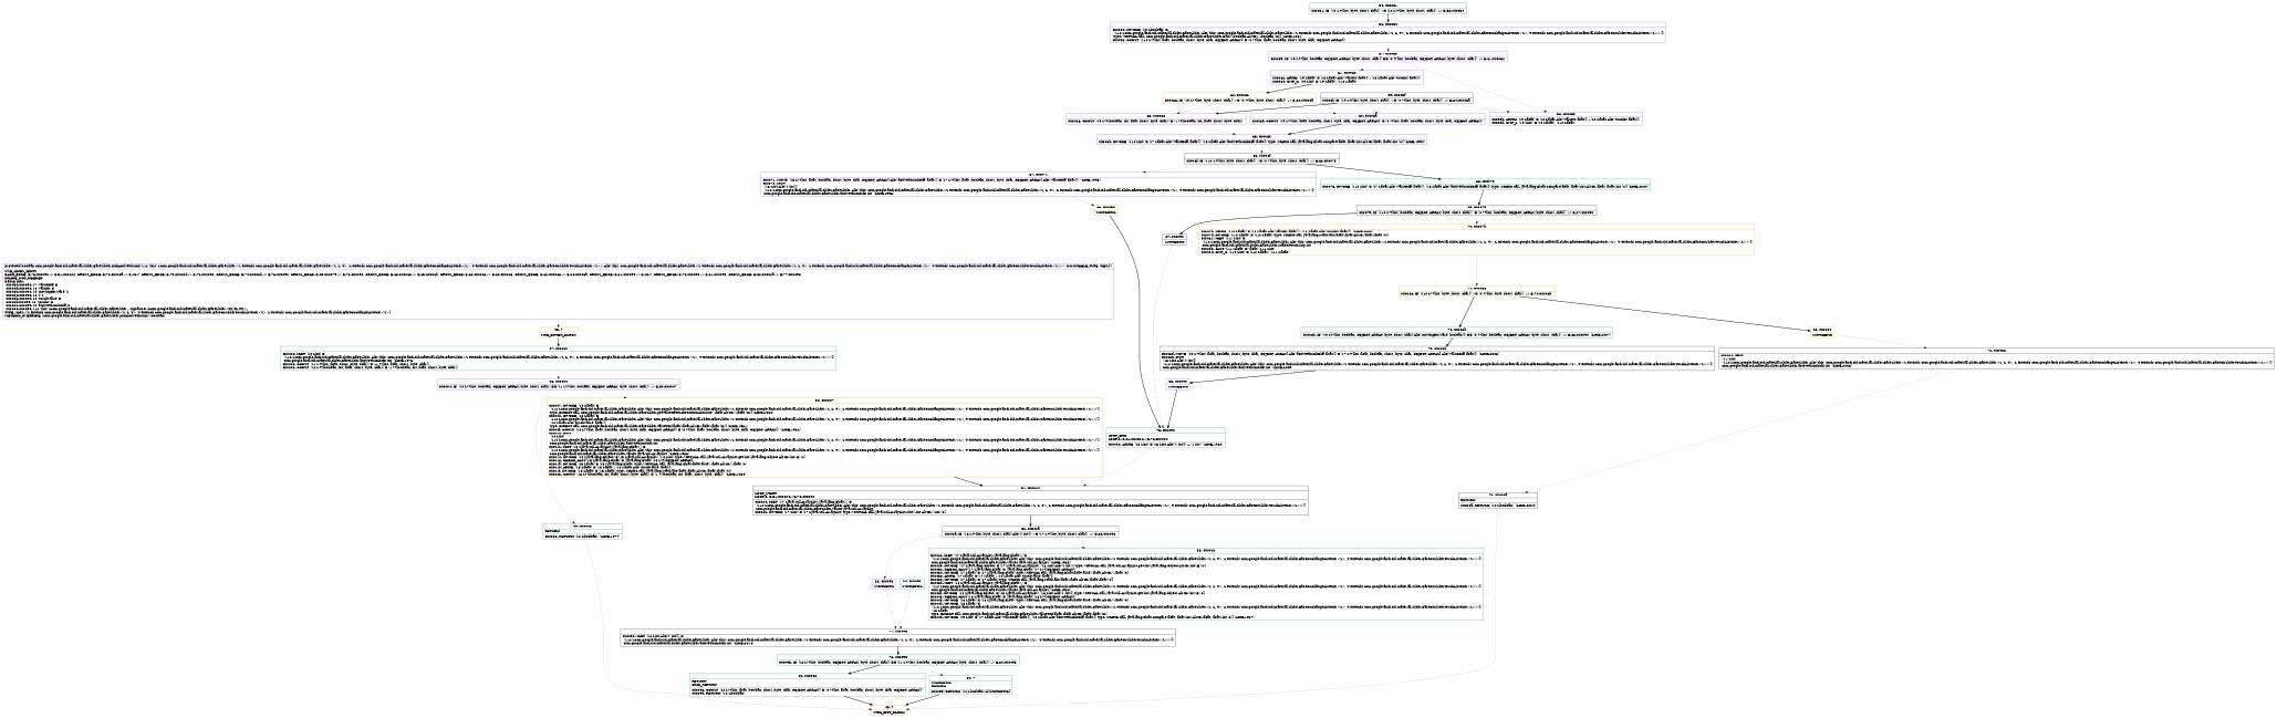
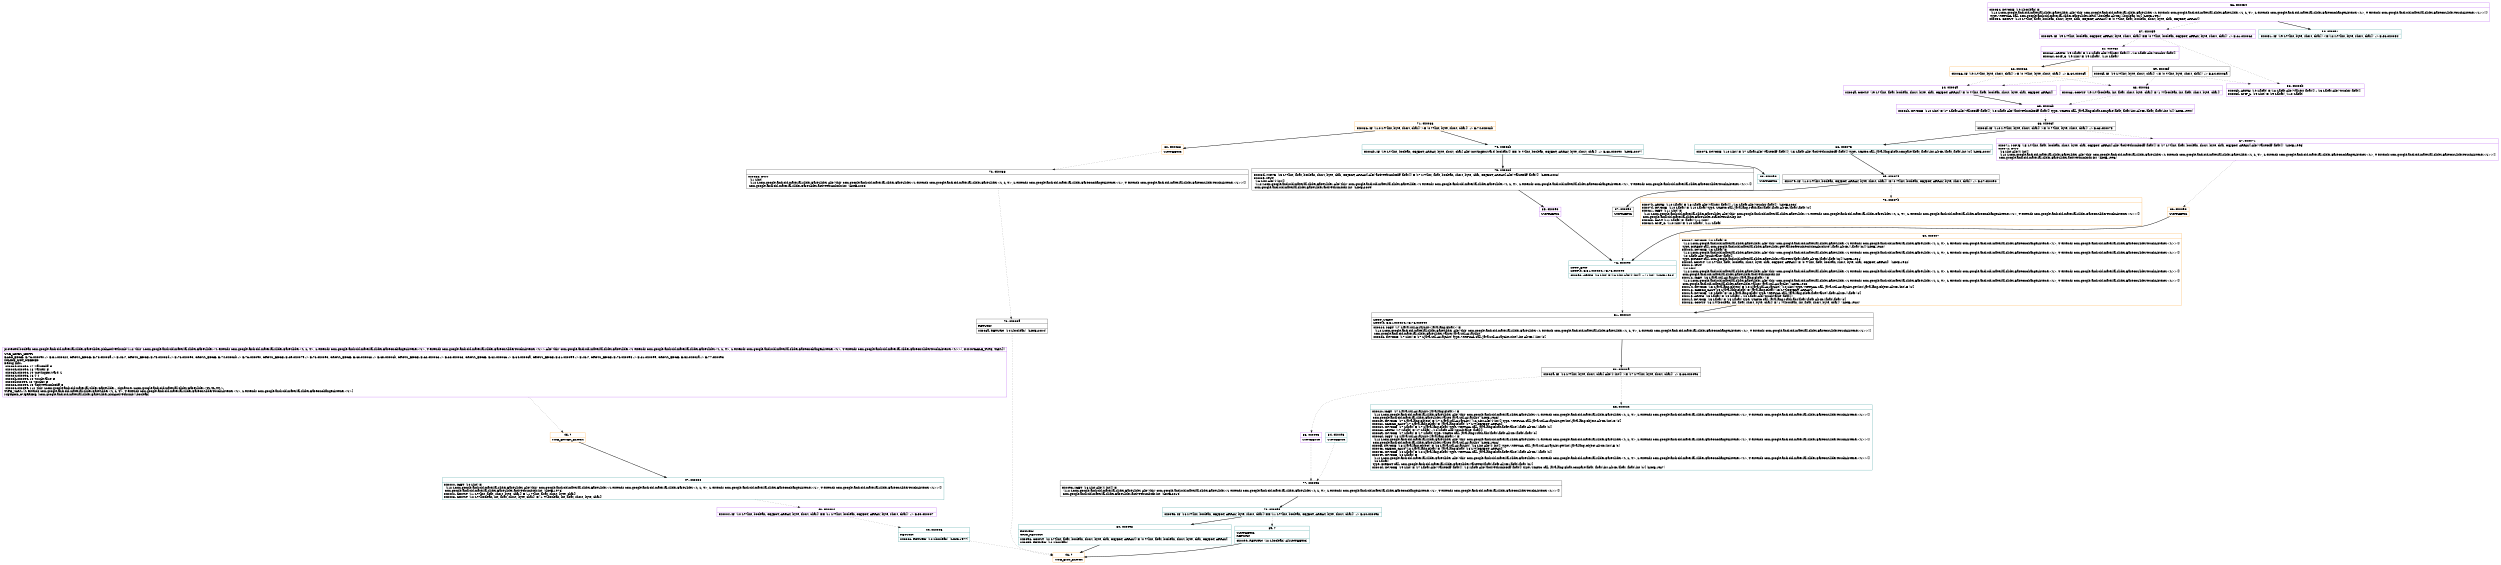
  digraph {
    node [color=teal shape=record]
    edge [style=dotted]
    n1 [color=darkorange label="{45\:\ ?|MTH_ENTER_BLOCK\l}"]
    n2 [label="{47\:\ 0x0000|0x0000: IGET  (r0 I:int) = \l  (r12 I:com.google.android.material.slider.BaseSlider A[D('this' com.google.android.material.slider.BaseSlider\<S extends com.google.android.material.slider.BaseSlider\<S, L, T\>, L extends com.google.android.material.slider.BaseOnChangeListener\<S\>, T extends com.google.android.material.slider.BaseOnSliderTouchListener\<S\>\>)])\l com.google.android.material.slider.BaseSlider.activeThumbIdx int  (LINE:1976)\l0x0002: CONST  (r1 I:??[int, float, short, byte, char]) = (\-1 ??[int, float, short, byte, char]) \l0x0003: CONST  (r2 I:??[boolean, int, float, short, byte, char]) = (1 ??[boolean, int, float, short, byte, char]) \l}"]
    n3 [color=purple label="{48\:\ 0x0004|0x0004: IF  (r0 I:??[int, boolean, OBJECT, ARRAY, byte, short, char]) == (r1 I:??[int, boolean, OBJECT, ARRAY, byte, short, char])  \-\> B:50:0x0007 \l}"]
    n4 [label="{49\:\ 0x0006|RETURN\l|0x0006: RETURN  (r2 I:boolean)  (LINE:1977)\l}"]
    n5 [color=darkorange label="{50\:\ 0x0007|0x0007: INVOKE  (r0 I:float) = \l  (r12 I:com.google.android.material.slider.BaseSlider A[D('this' com.google.android.material.slider.BaseSlider\<S extends com.google.android.material.slider.BaseSlider\<S, L, T\>, L extends com.google.android.material.slider.BaseOnChangeListener\<S\>, T extends com.google.android.material.slider.BaseOnSliderTouchListener\<S\>\>)])\l type: DIRECT call: com.google.android.material.slider.BaseSlider.getValueOfTouchPositionAbsolute():float A[MD:():float (m)] (LINE:1980)\l0x000b: INVOKE  (r3 I:float) = \l  (r12 I:com.google.android.material.slider.BaseSlider A[D('this' com.google.android.material.slider.BaseSlider\<S extends com.google.android.material.slider.BaseSlider\<S, L, T\>, L extends com.google.android.material.slider.BaseOnChangeListener\<S\>, T extends com.google.android.material.slider.BaseOnSliderTouchListener\<S\>\>)])\l  (r0 I:float A[D('touchValue' float)])\l type: DIRECT call: com.google.android.material.slider.BaseSlider.valueToX(float):float A[MD:(float):float (m)] (LINE:1981)\l0x000f: CONST  (r4 I:??[int, float, boolean, short, byte, char, OBJECT, ARRAY]) = (0 ??[int, float, boolean, short, byte, char, OBJECT, ARRAY])  (LINE:1982)\l0x0010: IPUT  \l  (r4 I:int)\l  (r12 I:com.google.android.material.slider.BaseSlider A[D('this' com.google.android.material.slider.BaseSlider\<S extends com.google.android.material.slider.BaseSlider\<S, L, T\>, L extends com.google.android.material.slider.BaseOnChangeListener\<S\>, T extends com.google.android.material.slider.BaseOnSliderTouchListener\<S\>\>)])\l com.google.android.material.slider.BaseSlider.activeThumbIdx int \l0x0012: IGET  (r5 I:java.util.ArrayList\<java.lang.Float\>) = \l  (r12 I:com.google.android.material.slider.BaseSlider A[D('this' com.google.android.material.slider.BaseSlider\<S extends com.google.android.material.slider.BaseSlider\<S, L, T\>, L extends com.google.android.material.slider.BaseOnChangeListener\<S\>, T extends com.google.android.material.slider.BaseOnSliderTouchListener\<S\>\>)])\l com.google.android.material.slider.BaseSlider.values java.util.ArrayList  (LINE:1983)\l0x0014: INVOKE  (r5 I:java.lang.Object) = (r5 I:java.util.ArrayList), (r4 I:int) type: VIRTUAL call: java.util.ArrayList.get(int):java.lang.Object A[MD:(int):E (c)]\l0x0018: CHECK_CAST (r5 I:java.lang.Float) = (java.lang.Float) (r5 I:??[OBJECT, ARRAY]) \l0x001a: INVOKE  (r5 I:float) = (r5 I:java.lang.Float) type: VIRTUAL call: java.lang.Float.floatValue():float A[MD:():float (c)]\l0x001e: ARITH  (r5 I:float) = (r5 I:float) \- (r0 I:float A[D('touchValue' float)]) \l0x001f: INVOKE  (r5 I:float) = (r5 I:float) type: STATIC call: java.lang.Math.abs(float):float A[MD:(float):float (c)]\l0x0023: CONST  (r6 I:??[boolean, int, float, short, byte, char]) = (1 ??[boolean, int, float, short, byte, char])  (LINE:1984)\l}"]
    n6 [color=darkorange label="{46\:\ ?|MTH_EXIT_BLOCK\l}"]
    n7 [color=black label="{51\:\ 0x0024|LOOP_START\lLOOP:0: B:51:0x0024\-\>B:76:0x0090\l|0x0024: IGET  (r7 I:java.util.ArrayList\<java.lang.Float\>) = \l  (r12 I:com.google.android.material.slider.BaseSlider A[D('this' com.google.android.material.slider.BaseSlider\<S extends com.google.android.material.slider.BaseSlider\<S, L, T\>, L extends com.google.android.material.slider.BaseOnChangeListener\<S\>, T extends com.google.android.material.slider.BaseOnSliderTouchListener\<S\>\>)])\l com.google.android.material.slider.BaseSlider.values java.util.ArrayList \l0x0026: INVOKE  (r7 I:int) = (r7 I:java.util.ArrayList) type: VIRTUAL call: java.util.ArrayList.size():int A[MD:():int (c)]\l}"]
    n8 [color=black label="{52\:\ 0x002a|0x002a: IF  (r6 I:??[int, byte, short, char] A[D('i' int)]) \>= (r7 I:??[int, byte, short, char])  \-\> B:83:0x0093 \l}"]
    n9 [label="{53\:\ 0x002c|0x002c: IGET  (r7 I:java.util.ArrayList\<java.lang.Float\>) = \l  (r12 I:com.google.android.material.slider.BaseSlider A[D('this' com.google.android.material.slider.BaseSlider\<S extends com.google.android.material.slider.BaseSlider\<S, L, T\>, L extends com.google.android.material.slider.BaseOnChangeListener\<S\>, T extends com.google.android.material.slider.BaseOnSliderTouchListener\<S\>\>)])\l com.google.android.material.slider.BaseSlider.values java.util.ArrayList  (LINE:1985)\l0x002e: INVOKE  (r7 I:java.lang.Object) = (r7 I:java.util.ArrayList), (r6 I:int A[D('i' int)]) type: VIRTUAL call: java.util.ArrayList.get(int):java.lang.Object A[MD:(int):E (c)]\l0x0032: CHECK_CAST (r7 I:java.lang.Float) = (java.lang.Float) (r7 I:??[OBJECT, ARRAY]) \l0x0034: INVOKE  (r7 I:float) = (r7 I:java.lang.Float) type: VIRTUAL call: java.lang.Float.floatValue():float A[MD:():float (c)]\l0x0038: ARITH  (r7 I:float) = (r7 I:float) \- (r0 I:float A[D('touchValue' float)]) \l0x0039: INVOKE  (r7 I:float) = (r7 I:float) type: STATIC call: java.lang.Math.abs(float):float A[MD:(float):float (c)]\l0x003d: IGET  (r8 I:java.util.ArrayList\<java.lang.Float\>) = \l  (r12 I:com.google.android.material.slider.BaseSlider A[D('this' com.google.android.material.slider.BaseSlider\<S extends com.google.android.material.slider.BaseSlider\<S, L, T\>, L extends com.google.android.material.slider.BaseOnChangeListener\<S\>, T extends com.google.android.material.slider.BaseOnSliderTouchListener\<S\>\>)])\l com.google.android.material.slider.BaseSlider.values java.util.ArrayList  (LINE:1986)\l0x003f: INVOKE  (r8 I:java.lang.Object) = (r8 I:java.util.ArrayList), (r6 I:int A[D('i' int)]) type: VIRTUAL call: java.util.ArrayList.get(int):java.lang.Object A[MD:(int):E (c)]\l0x0043: CHECK_CAST (r8 I:java.lang.Float) = (java.lang.Float) (r8 I:??[OBJECT, ARRAY]) \l0x0045: INVOKE  (r8 I:float) = (r8 I:java.lang.Float) type: VIRTUAL call: java.lang.Float.floatValue():float A[MD:():float (c)]\l0x0049: INVOKE  (r8 I:float) = \l  (r12 I:com.google.android.material.slider.BaseSlider A[D('this' com.google.android.material.slider.BaseSlider\<S extends com.google.android.material.slider.BaseSlider\<S, L, T\>, L extends com.google.android.material.slider.BaseOnChangeListener\<S\>, T extends com.google.android.material.slider.BaseOnSliderTouchListener\<S\>\>)])\l  (r8 I:float)\l type: DIRECT call: com.google.android.material.slider.BaseSlider.valueToX(float):float A[MD:(float):float (m)]\l0x004d: INVOKE  (r9 I:int) = (r7 I:float A[D('valueDiff' float)]), (r5 I:float A[D('activeThumbDiff' float)]) type: STATIC call: java.lang.Float.compare(float, float):int A[MD:(float, float):int (c)] (LINE:1987)\l}"]
    n10 [color=purple label="{83\:\ 0x0093|SYNTHETIC\l}"]
    n11 [color=black label="{77\:\ 0x0093|0x0093: IGET  (r6 I:int A[D('i' int)]) = \l  (r12 I:com.google.android.material.slider.BaseSlider A[D('this' com.google.android.material.slider.BaseSlider\<S extends com.google.android.material.slider.BaseSlider\<S, L, T\>, L extends com.google.android.material.slider.BaseOnChangeListener\<S\>, T extends com.google.android.material.slider.BaseOnSliderTouchListener\<S\>\>)])\l com.google.android.material.slider.BaseSlider.activeThumbIdx int  (LINE:2014)\l}"]
    n12 [label="{54\:\ 0x0051|0x0051: IF  (r9 I:??[int, byte, short, char]) \<= (r2 I:??[int, byte, short, char])  \-\> B:56:0x0054 \l}"]
    n13 [color=purple label="{56\:\ 0x0054|0x0054: INVOKE  (r9 I:boolean) = \l  (r12 I:com.google.android.material.slider.BaseSlider A[D('this' com.google.android.material.slider.BaseSlider\<S extends com.google.android.material.slider.BaseSlider\<S, L, T\>, L extends com.google.android.material.slider.BaseOnChangeListener\<S\>, T extends com.google.android.material.slider.BaseOnSliderTouchListener\<S\>\>)])\l type: VIRTUAL call: com.google.android.material.slider.BaseSlider.isRtl():boolean A[MD:():boolean (m)] (LINE:1991)\l0x0058: CONST  (r10 I:??[int, float, boolean, short, byte, char, OBJECT, ARRAY]) = (0 ??[int, float, boolean, short, byte, char, OBJECT, ARRAY]) \l}"]
    n14 [color=purple label="{57\:\ 0x0059|0x0059: IF  (r9 I:??[int, boolean, OBJECT, ARRAY, byte, short, char]) == (0 ??[int, boolean, OBJECT, ARRAY, byte, short, char])  \-\> B:61:0x0062 \l}"]
    n15 [label="{84\:\ 0x0093|SYNTHETIC\l}"]
    n16 [color=purple label="{58\:\ 0x005b|0x005b: ARITH  (r9 I:float) = (r8 I:float A[D('valueX' float)]) \- (r3 I:float A[D('touchX' float)]) \l0x005d: CMP_L  (r9 I:int) = (r9 I:float), (r10 I:float) \l}"]
    n17 [color=purple label="{61\:\ 0x0062|0x0062: ARITH  (r9 I:float) = (r8 I:float A[D('valueX' float)]) \- (r3 I:float A[D('touchX' float)]) \l0x0064: CMP_G  (r9 I:int) = (r9 I:float), (r10 I:float) \l}"]
    n18 [color=darkorange label="{62\:\ 0x0066|0x0066: IF  (r9 I:??[int, byte, short, char]) \>= (0 ??[int, byte, short, char])  \-\> B:64:0x006a \l}"]
    n19 [color=black label="{59\:\ 0x005f|0x005f: IF  (r9 I:??[int, byte, short, char]) \<= (0 ??[int, byte, short, char])  \-\> B:64:0x006a \l}"]
    n20 [color=purple label="{64\:\ 0x006a|0x006a: CONST  (r9 I:??[int, float, boolean, short, byte, char, OBJECT, ARRAY]) = (0 ??[int, float, boolean, short, byte, char, OBJECT, ARRAY]) \l}"]
    n21 [color=purple label="{63\:\ 0x0068|0x0068: CONST  (r9 I:??[boolean, int, float, short, byte, char]) = (1 ??[boolean, int, float, short, byte, char]) \l}"]
    n22 [color=purple label="{65\:\ 0x006b|0x006b: INVOKE  (r10 I:int) = (r7 I:float A[D('valueDiff' float)]), (r5 I:float A[D('activeThumbDiff' float)]) type: STATIC call: java.lang.Float.compare(float, float):int A[MD:(float, float):int (c)] (LINE:1994)\l}"]
    n23 [color=black label="{66\:\ 0x006f|0x006f: IF  (r10 I:??[int, byte, short, char]) \>= (0 ??[int, byte, short, char])  \-\> B:68:0x0075 \l}"]
    n24 [color=purple label="{67\:\ 0x0071|0x0071: MOVE  (r5 I:??[int, float, boolean, short, byte, char, OBJECT, ARRAY] A[D('activeThumbDiff' float)]) = (r7 I:??[int, float, boolean, short, byte, char, OBJECT, ARRAY] A[D('valueDiff' float)])  (LINE:1995)\l0x0072: IPUT  \l  (r6 I:int A[D('i' int)])\l  (r12 I:com.google.android.material.slider.BaseSlider A[D('this' com.google.android.material.slider.BaseSlider\<S extends com.google.android.material.slider.BaseSlider\<S, L, T\>, L extends com.google.android.material.slider.BaseOnChangeListener\<S\>, T extends com.google.android.material.slider.BaseOnSliderTouchListener\<S\>\>)])\l com.google.android.material.slider.BaseSlider.activeThumbIdx int  (LINE:1996)\l}"]
    n25 [label="{68\:\ 0x0075|0x0075: INVOKE  (r10 I:int) = (r7 I:float A[D('valueDiff' float)]), (r5 I:float A[D('activeThumbDiff' float)]) type: STATIC call: java.lang.Float.compare(float, float):int A[MD:(float, float):int (c)] (LINE:2000)\l}"]
    n26 [color=darkorange label="{86\:\ 0x0090|SYNTHETIC\l}"]
    n27 [color=black label="{69\:\ 0x0079|0x0079: IF  (r10 I:??[int, boolean, OBJECT, ARRAY, byte, short, char]) != (0 ??[int, boolean, OBJECT, ARRAY, byte, short, char])  \-\> B:87:0x0090 \l}"]
    n28 [label="{76\:\ 0x0090|LOOP_END\lLOOP:0: B:51:0x0024\-\>B:76:0x0090\l|0x0090: ARITH  (r6 I:int) = (r6 I:int A[D('i' int)]) + (1 int)  (LINE:1984)\l}"]
    n29 [color=darkorange label="{70\:\ 0x007b|0x007b: ARITH  (r10 I:float) = (r8 I:float A[D('valueX' float)]) \- (r3 I:float A[D('touchX' float)])  (LINE:2002)\l0x007d: INVOKE  (r10 I:float) = (r10 I:float) type: STATIC call: java.lang.Math.abs(float):float A[MD:(float):float (c)]\l0x0081: IGET  (r11 I:int) = \l  (r12 I:com.google.android.material.slider.BaseSlider A[D('this' com.google.android.material.slider.BaseSlider\<S extends com.google.android.material.slider.BaseSlider\<S, L, T\>, L extends com.google.android.material.slider.BaseOnChangeListener\<S\>, T extends com.google.android.material.slider.BaseOnSliderTouchListener\<S\>\>)])\l com.google.android.material.slider.BaseSlider.scaledTouchSlop int \l0x0083: CAST (r11 I:float) = (float) (r11 I:int) \l0x0084: CMP_G  (r10 I:int) = (r10 I:float), (r11 I:float) \l}"]
    n30 [color=black label="{87\:\ 0x0090|SYNTHETIC\l}"]
    n31 [color=darkorange label="{71\:\ 0x0086|0x0086: IF  (r10 I:??[int, byte, short, char]) \>= (0 ??[int, byte, short, char])  \-\> B:74:0x008b \l}"]
    n32 [label="{74\:\ 0x008b|0x008b: IF  (r9 I:??[int, boolean, OBJECT, ARRAY, byte, short, char] A[D('movingForward' boolean)]) == (0 ??[int, boolean, OBJECT, ARRAY, byte, short, char])  \-\> B:88:0x0090  (LINE:2007)\l}"]
    n33 [color=darkorange label="{82\:\ 0x0088|SYNTHETIC\l}"]
    n34 [color=black label="{75\:\ 0x008d|0x008d: MOVE  (r5 I:??[int, float, boolean, short, byte, char, OBJECT, ARRAY] A[D('activeThumbDiff' float)]) = (r7 I:??[int, float, boolean, short, byte, char, OBJECT, ARRAY] A[D('valueDiff' float)])  (LINE:2008)\l0x008e: IPUT  \l  (r6 I:int A[D('i' int)])\l  (r12 I:com.google.android.material.slider.BaseSlider A[D('this' com.google.android.material.slider.BaseSlider\<S extends com.google.android.material.slider.BaseSlider\<S, L, T\>, L extends com.google.android.material.slider.BaseOnChangeListener\<S\>, T extends com.google.android.material.slider.BaseOnSliderTouchListener\<S\>\>)])\l com.google.android.material.slider.BaseSlider.activeThumbIdx int  (LINE:2009)\l}"]
+   n35 [label="{88\:\ 0x0090|SYNTHETIC\l}"]
    n36 [color=black label="{72\:\ 0x0088|0x0088: IPUT  \l  (r1 I:int)\l  (r12 I:com.google.android.material.slider.BaseSlider A[D('this' com.google.android.material.slider.BaseSlider\<S extends com.google.android.material.slider.BaseSlider\<S, L, T\>, L extends com.google.android.material.slider.BaseOnChangeListener\<S\>, T extends com.google.android.material.slider.BaseOnSliderTouchListener\<S\>\>)])\l com.google.android.material.slider.BaseSlider.activeThumbIdx int  (LINE:2003)\l}"]
    n37 [color=purple label="{85\:\ 0x0090|SYNTHETIC\l}"]
    n38 [color=black label="{73\:\ 0x008a|RETURN\l|0x008a: RETURN  (r4 I:boolean)  (LINE:2004)\l}"]
    n39 [label="{78\:\ 0x0095|0x0095: IF  (r6 I:??[int, boolean, OBJECT, ARRAY, byte, short, char]) == (r1 I:??[int, boolean, OBJECT, ARRAY, byte, short, char])  \-\> B:80:0x0098 \l}"]
    n40 [label="{80\:\ 0x0098|RETURN\lORIG_RETURN\l|0x0098: CONST  (r2 I:??[int, float, boolean, short, byte, char, OBJECT, ARRAY]) = (0 ??[int, float, boolean, short, byte, char, OBJECT, ARRAY]) \l0x0099: RETURN  (r2 I:boolean) \l}"]
    n41 [label="{89\:\ ?|SYNTHETIC\lRETURN\l|0x0099: RETURN  (r2 I:boolean) A[SYNTHETIC]\l}"]
    n42 [color=purple label="{protected boolean com.google.android.material.slider.BaseSlider.pickActiveThumb((r12 'this' I:com.google.android.material.slider.BaseSlider\<S extends com.google.android.material.slider.BaseSlider\<S, L, T\>, L extends com.google.android.material.slider.BaseOnChangeListener\<S\>, T extends com.google.android.material.slider.BaseOnSliderTouchListener\<S\>\> A[D('this' com.google.android.material.slider.BaseSlider\<S extends com.google.android.material.slider.BaseSlider\<S, L, T\>, L extends com.google.android.material.slider.BaseOnChangeListener\<S\>, T extends com.google.android.material.slider.BaseOnSliderTouchListener\<S\>\>), IMMUTABLE_TYPE, THIS]))  | USE_LINES_HINTS\lBACK_EDGE: B:76:0x0090 \-\> B:51:0x0024, CROSS_EDGE: B:73:0x008a \-\> B:46:?, CROSS_EDGE: B:75:0x008d \-\> B:76:0x0090, CROSS_EDGE: B:74:0x008b \-\> B:76:0x0090, CROSS_EDGE: B:69:0x0079 \-\> B:76:0x0090, CROSS_EDGE: B:63:0x0068 \-\> B:65:0x006b, CROSS_EDGE: B:62:0x0066 \-\> B:63:0x0068, CROSS_EDGE: B:62:0x0066 \-\> B:64:0x006a, CROSS_EDGE: B:81:0x0099 \-\> B:46:?, CROSS_EDGE: B:78:0x0095 \-\> B:81:0x0099, CROSS_EDGE: B:52:0x002a \-\> B:77:0x0093\lINLINE_NOT_NEEDED\lDebug Info:\l  0x003d\-0x0090: r7 'valueDiff' F\l  0x004d\-0x0090: r8 'valueX' F\l  0x006b\-0x0090: r9 'movingForward' Z\l  0x0024\-0x0093: r6 'i' I\l  0x000b\-0x0099: r0 'touchValue' F\l  0x000f\-0x0099: r3 'touchX' F\l  0x0023\-0x0099: r5 'activeThumbDiff' F\l  0x0000\-0x0099: r12 'this' Lcom\/google\/android\/material\/slider\/BaseSlider;, signature: Lcom\/google\/android\/material\/slider\/BaseSlider\<TS;TL;TT;\>;\lTYPE_VARS: [S extends com.google.android.material.slider.BaseSlider\<S, L, T\>, T extends com.google.android.material.slider.BaseOnSliderTouchListener\<S\>, L extends com.google.android.material.slider.BaseOnChangeListener\<S\>]\lMETHOD_OVERRIDE: [com.google.android.material.slider.BaseSlider.pickActiveThumb():boolean]\l}"]
    n1 -> n2 [style=bold]
    n2 -> n3
    n3 -> n4
-   n3 -> n5
    n4 -> n6
    n5 -> n7 [style=bold]
    n7 -> n8 [style=bold]
    n8 -> n9
    n8 -> n10
    n10 -> n11
    n11 -> n39 [style=bold]
-   n12 -> n13 [style=bold]
+   n13 -> n12 [style=bold]
    n13 -> n14
    n14 -> n16
    n14 -> n17
    n15 -> n11
    n17 -> n18 [style=bold]
    n18 -> n20
    n18 -> n21
    n19 -> n16
    n19 -> n20
-   n19 -> n21 [style=bold]
+   n19 -> n21
    n20 -> n22 [style=bold]
    n21 -> n22
    n22 -> n23
    n23 -> n24
    n23 -> n25 [style=bold]
    n24 -> n26
    n25 -> n27 [style=bold]
    n26 -> n28 [style=bold]
    n27 -> n29
    n27 -> n30 [style=bold]
    n28 -> n7
-   n29 -> n31
    n30 -> n28
    n31 -> n32 [style=bold]
    n31 -> n33 [style=bold]
    n32 -> n34 [style=bold]
+   n32 -> n35 [style=bold]
    n33 -> n36
    n34 -> n37 [style=bold]
    n36 -> n38
    n37 -> n28 [style=bold]
    n38 -> n6
    n39 -> n40 [style=bold]
    n39 -> n41
    n40 -> n6 [style=bold]
    n41 -> n6 [style=bold]
    n42 -> n1
  }
